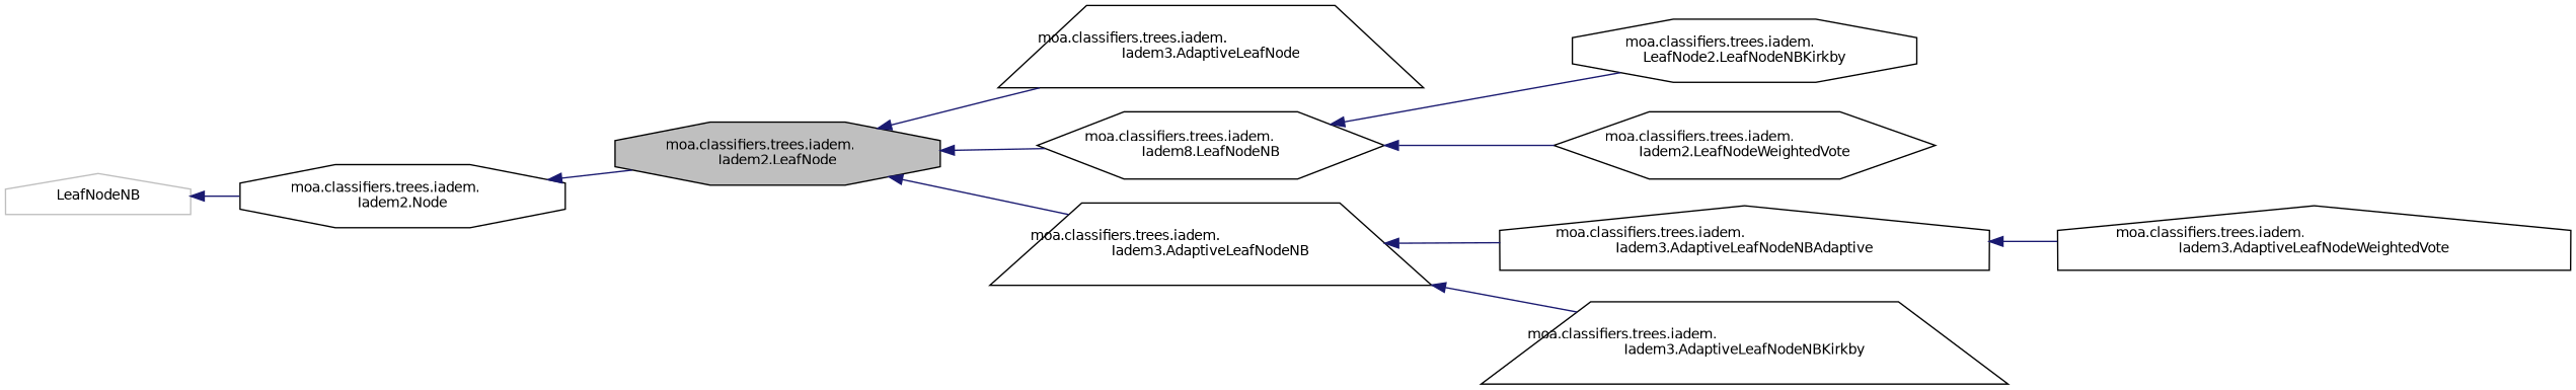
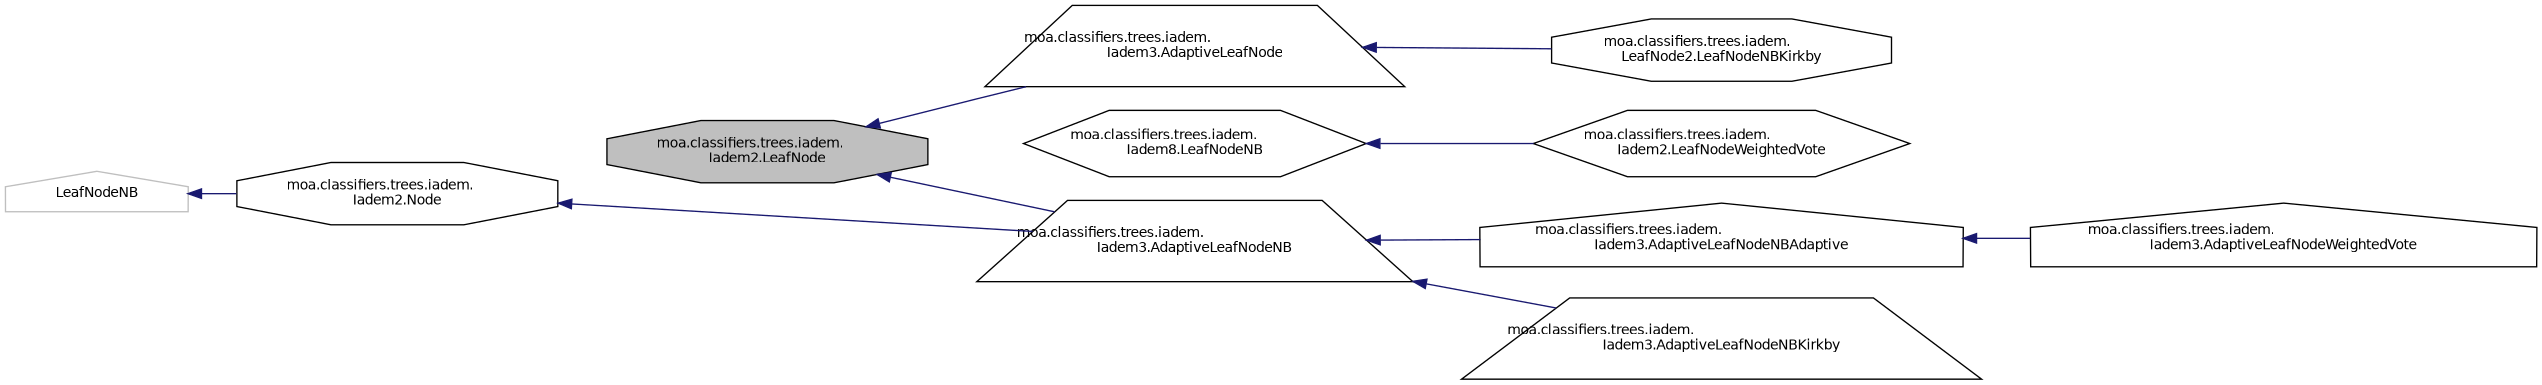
  digraph {
    rankdir=LR
    node [color=black fillcolor=white fontname=Helvetica fontsize=10 shape=octagon style=filled]
    edge [color=midnightblue dir=back fontname=Helvetica fontsize=10 labelfontname=Helvetica labelfontsize=10 style=solid]
    n1 [fillcolor=grey75 fontcolor=black height=0.2 label="moa.classifiers.trees.iadem.\lIadem2.LeafNode" width=0.4]
    n2 [height=0.2 label="moa.classifiers.trees.iadem.\lIadem8.LeafNodeNB" shape=hexagon width=0.4]
    n3 [height=0.2 label="moa.classifiers.trees.iadem.\lIadem3.AdaptiveLeafNode" shape=trapezium width=0.4]
    n4 [height=0.2 label="moa.classifiers.trees.iadem.\lIadem3.AdaptiveLeafNodeNB" shape=trapezium width=0.4]
    n5 [height=0.2 label="moa.classifiers.trees.iadem.\lLeafNode2.LeafNodeNBKirkby" width=0.4]
    n6 [height=0.2 label="moa.classifiers.trees.iadem.\lIadem2.LeafNodeWeightedVote" shape=hexagon width=0.4]
    n7 [height=0.2 label="moa.classifiers.trees.iadem.\lIadem2.Node" width=0.4]
    n8 [color=grey75 height=0.2 label=LeafNodeNB shape=house width=0.4]
    n9 [height=0.2 label="moa.classifiers.trees.iadem.\lIadem3.AdaptiveLeafNodeNBAdaptive" shape=house width=0.4]
    n10 [height=0.2 label="moa.classifiers.trees.iadem.\lIadem3.AdaptiveLeafNodeNBKirkby" shape=trapezium width=0.4]
    n11 [height=0.2 label="moa.classifiers.trees.iadem.\lIadem3.AdaptiveLeafNodeWeightedVote" shape=house width=0.4]
-   n1 -> n2
    n1 -> n3
    n1 -> n4
-   n2 -> n5
+   n3 -> n5
    n2 -> n6
    n4 -> n9
    n4 -> n10
-   n7 -> n1
+   n7 -> n4
    n8 -> n7
    n9 -> n11
  }
